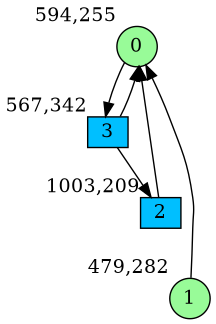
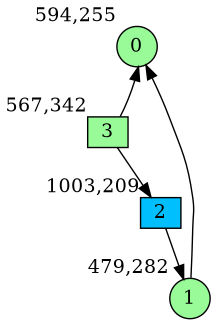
  digraph {
    bgcolor=white
    node [fillcolor=palegreen fixedsize=true shape=circle style=filled]
    0 [height=0.3 width=0.4 xlabel="594,255"]
-   3 [fillcolor=deepskyblue height=0.3 shape=box width=0.4 xlabel="567,342"]
+   3 [height=0.3 shape=box width=0.4 xlabel="567,342"]
    1 [height=0.3 width=0.4 xlabel="479,282"]
    2 [fillcolor=deepskyblue height=0.3 shape=box width=0.4 xlabel="1003,209"]
-   0 -> 3
    3 -> 0
    3 -> 2
    1 -> 0
-   2 -> 0
+   2 -> 1
  }
